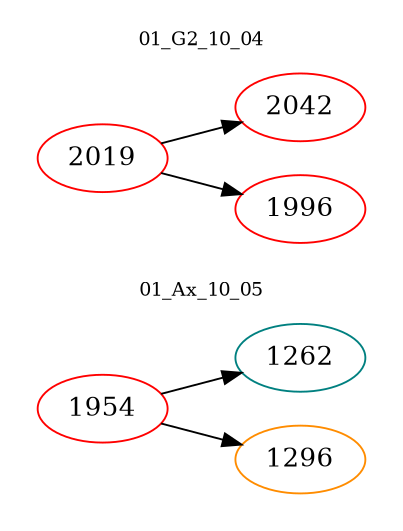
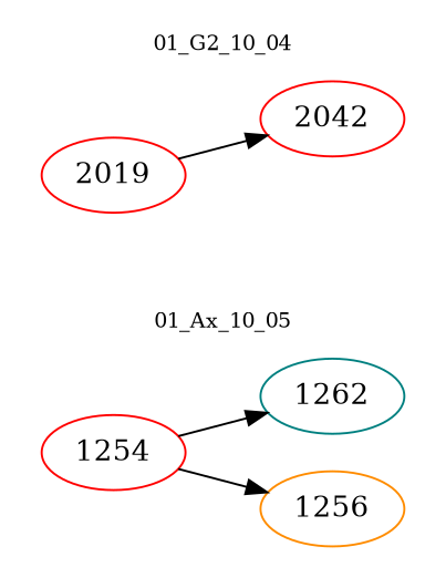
  digraph {
    rankdir=LR
    node [color=red]
    edge [color=black]
-   n1 [label=1954]
-   n2 [color=darkorange label=1296]
+   n1 [label=1254]
+   n2 [color=darkorange label=1256]
    n3 [color=teal label=1262]
    n4 [label=2019]
-   n5 [label=1996]
    n6 [label=2042]
    subgraph cluster_1 {
      color=white
      fontsize=10
      label="01_Ax_10_05"
      n1
      n2
      n3
    }
    subgraph cluster_2 {
      color=white
      fontsize=10
      label="01_G2_10_04"
      n4
-     n5
      n6
    }
    n1 -> n2
    n1 -> n3
-   n4 -> n5
    n4 -> n6
  }
